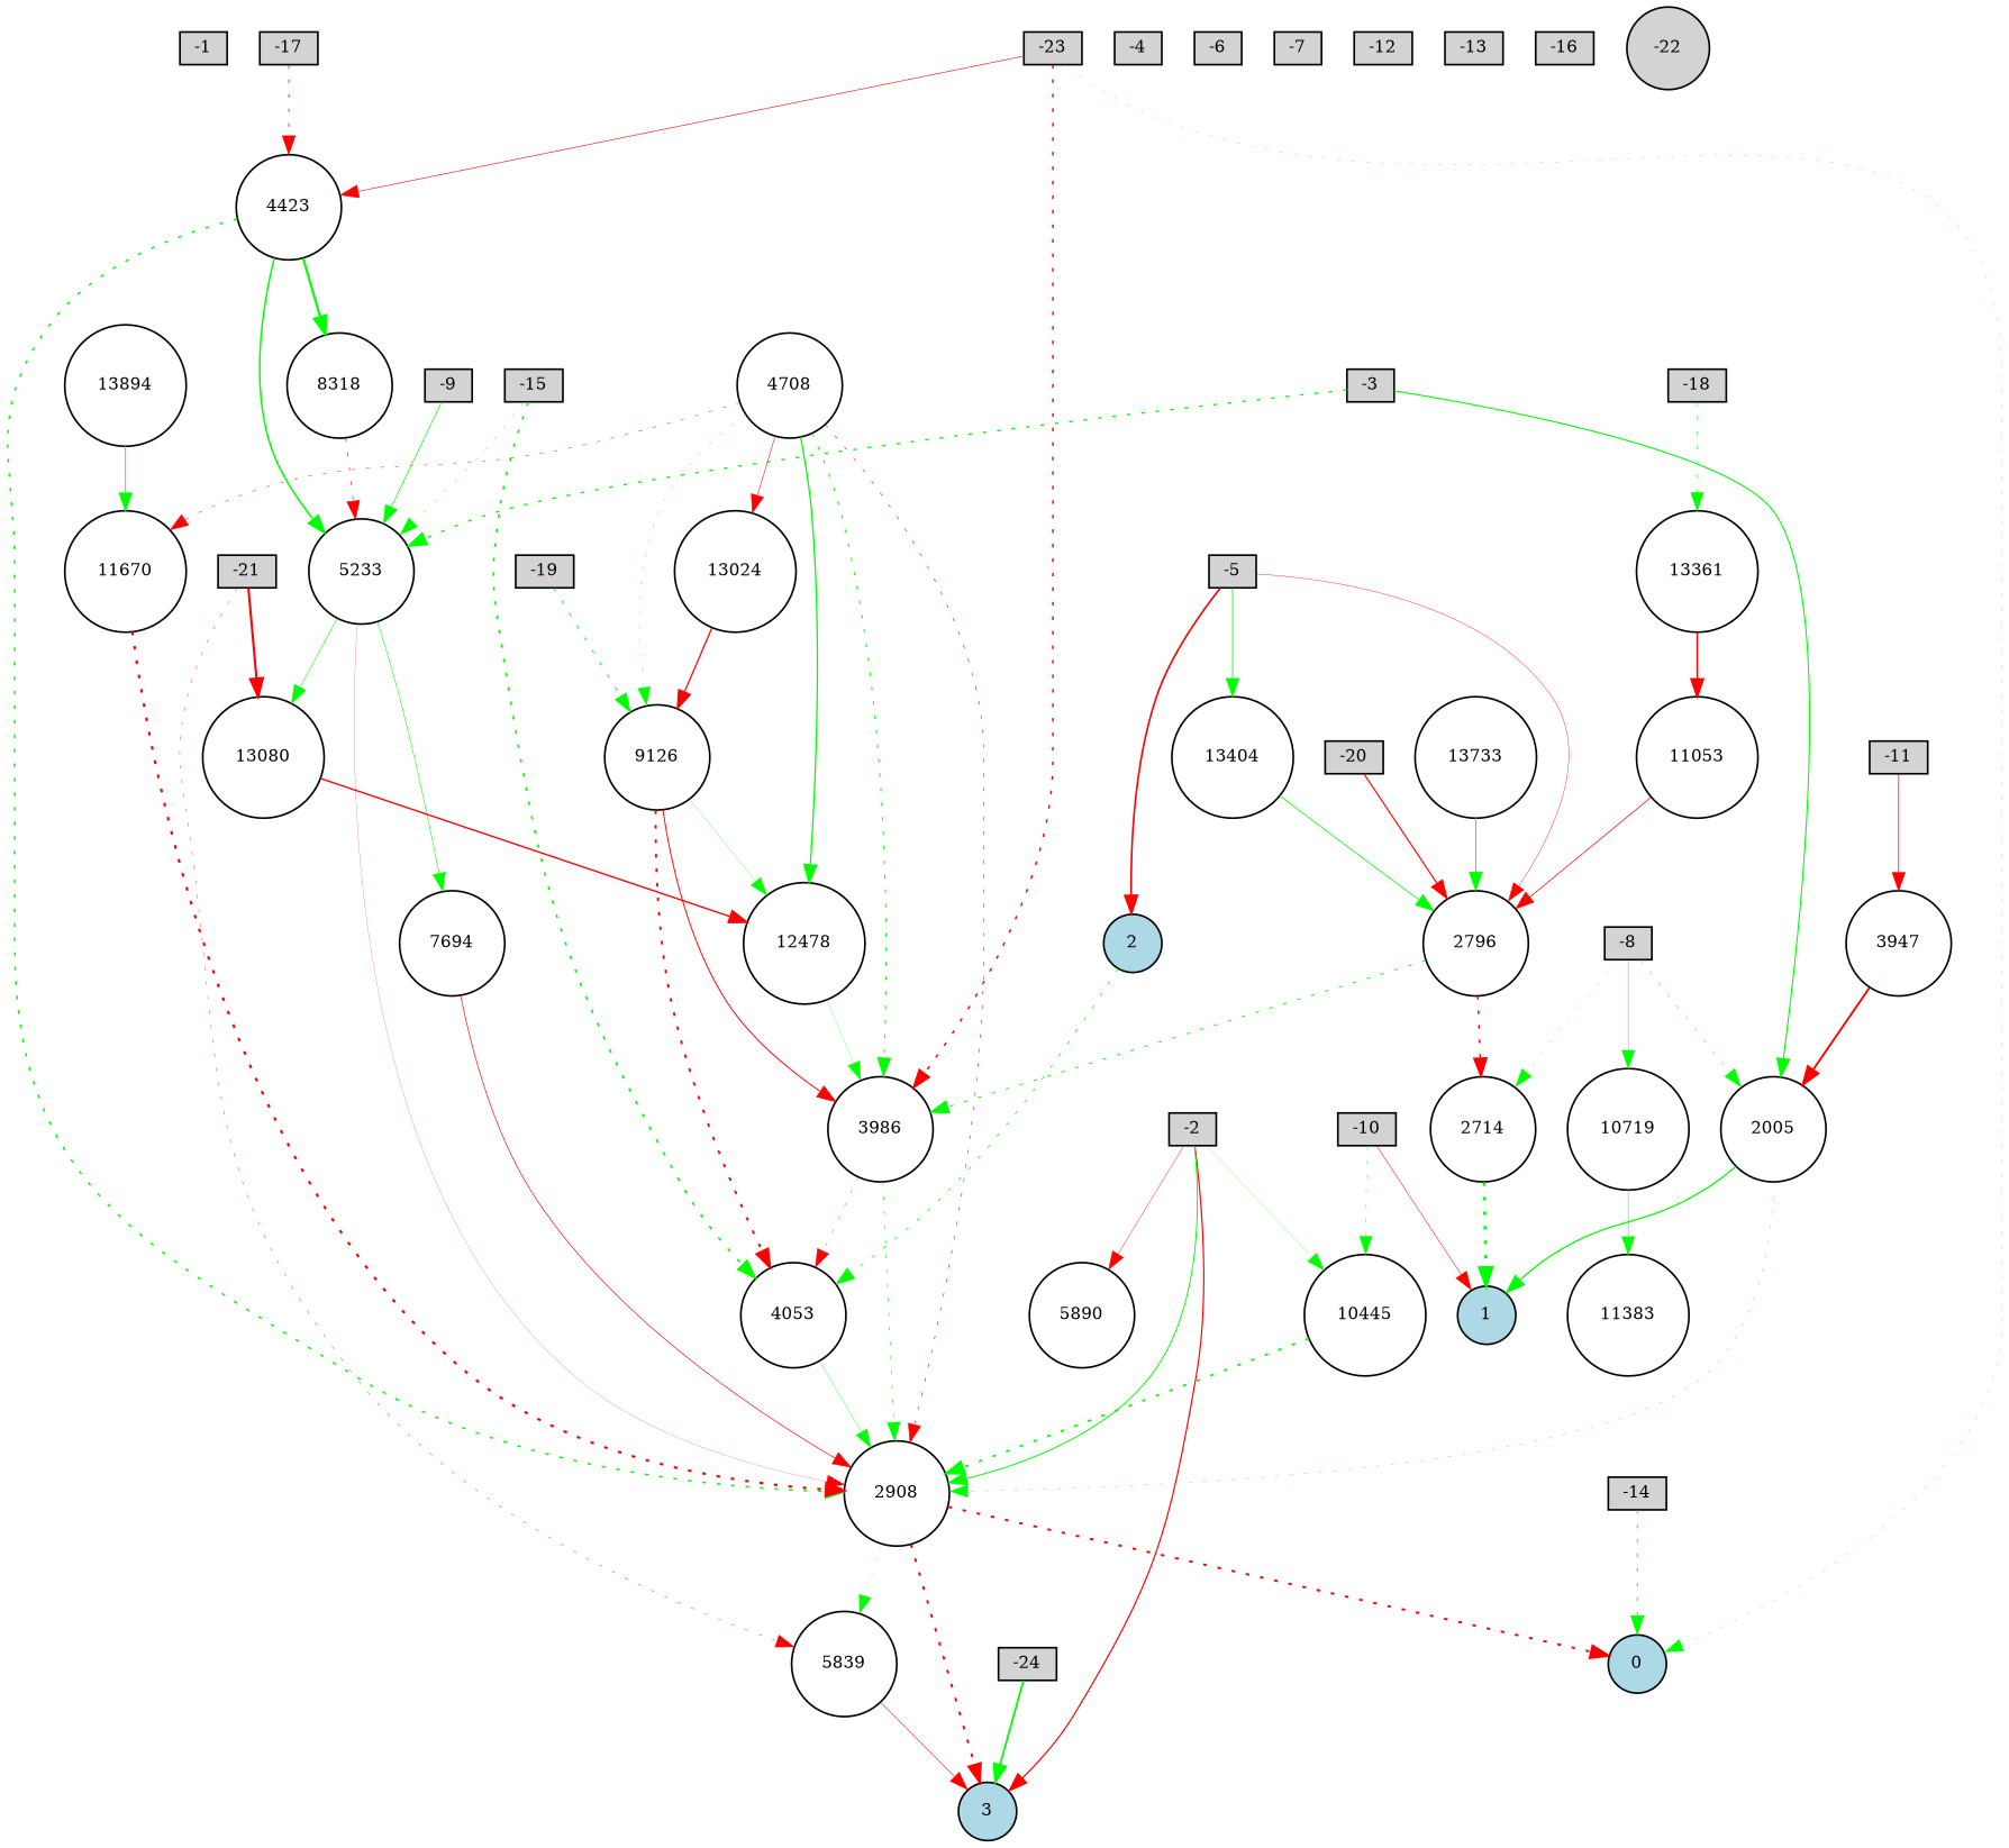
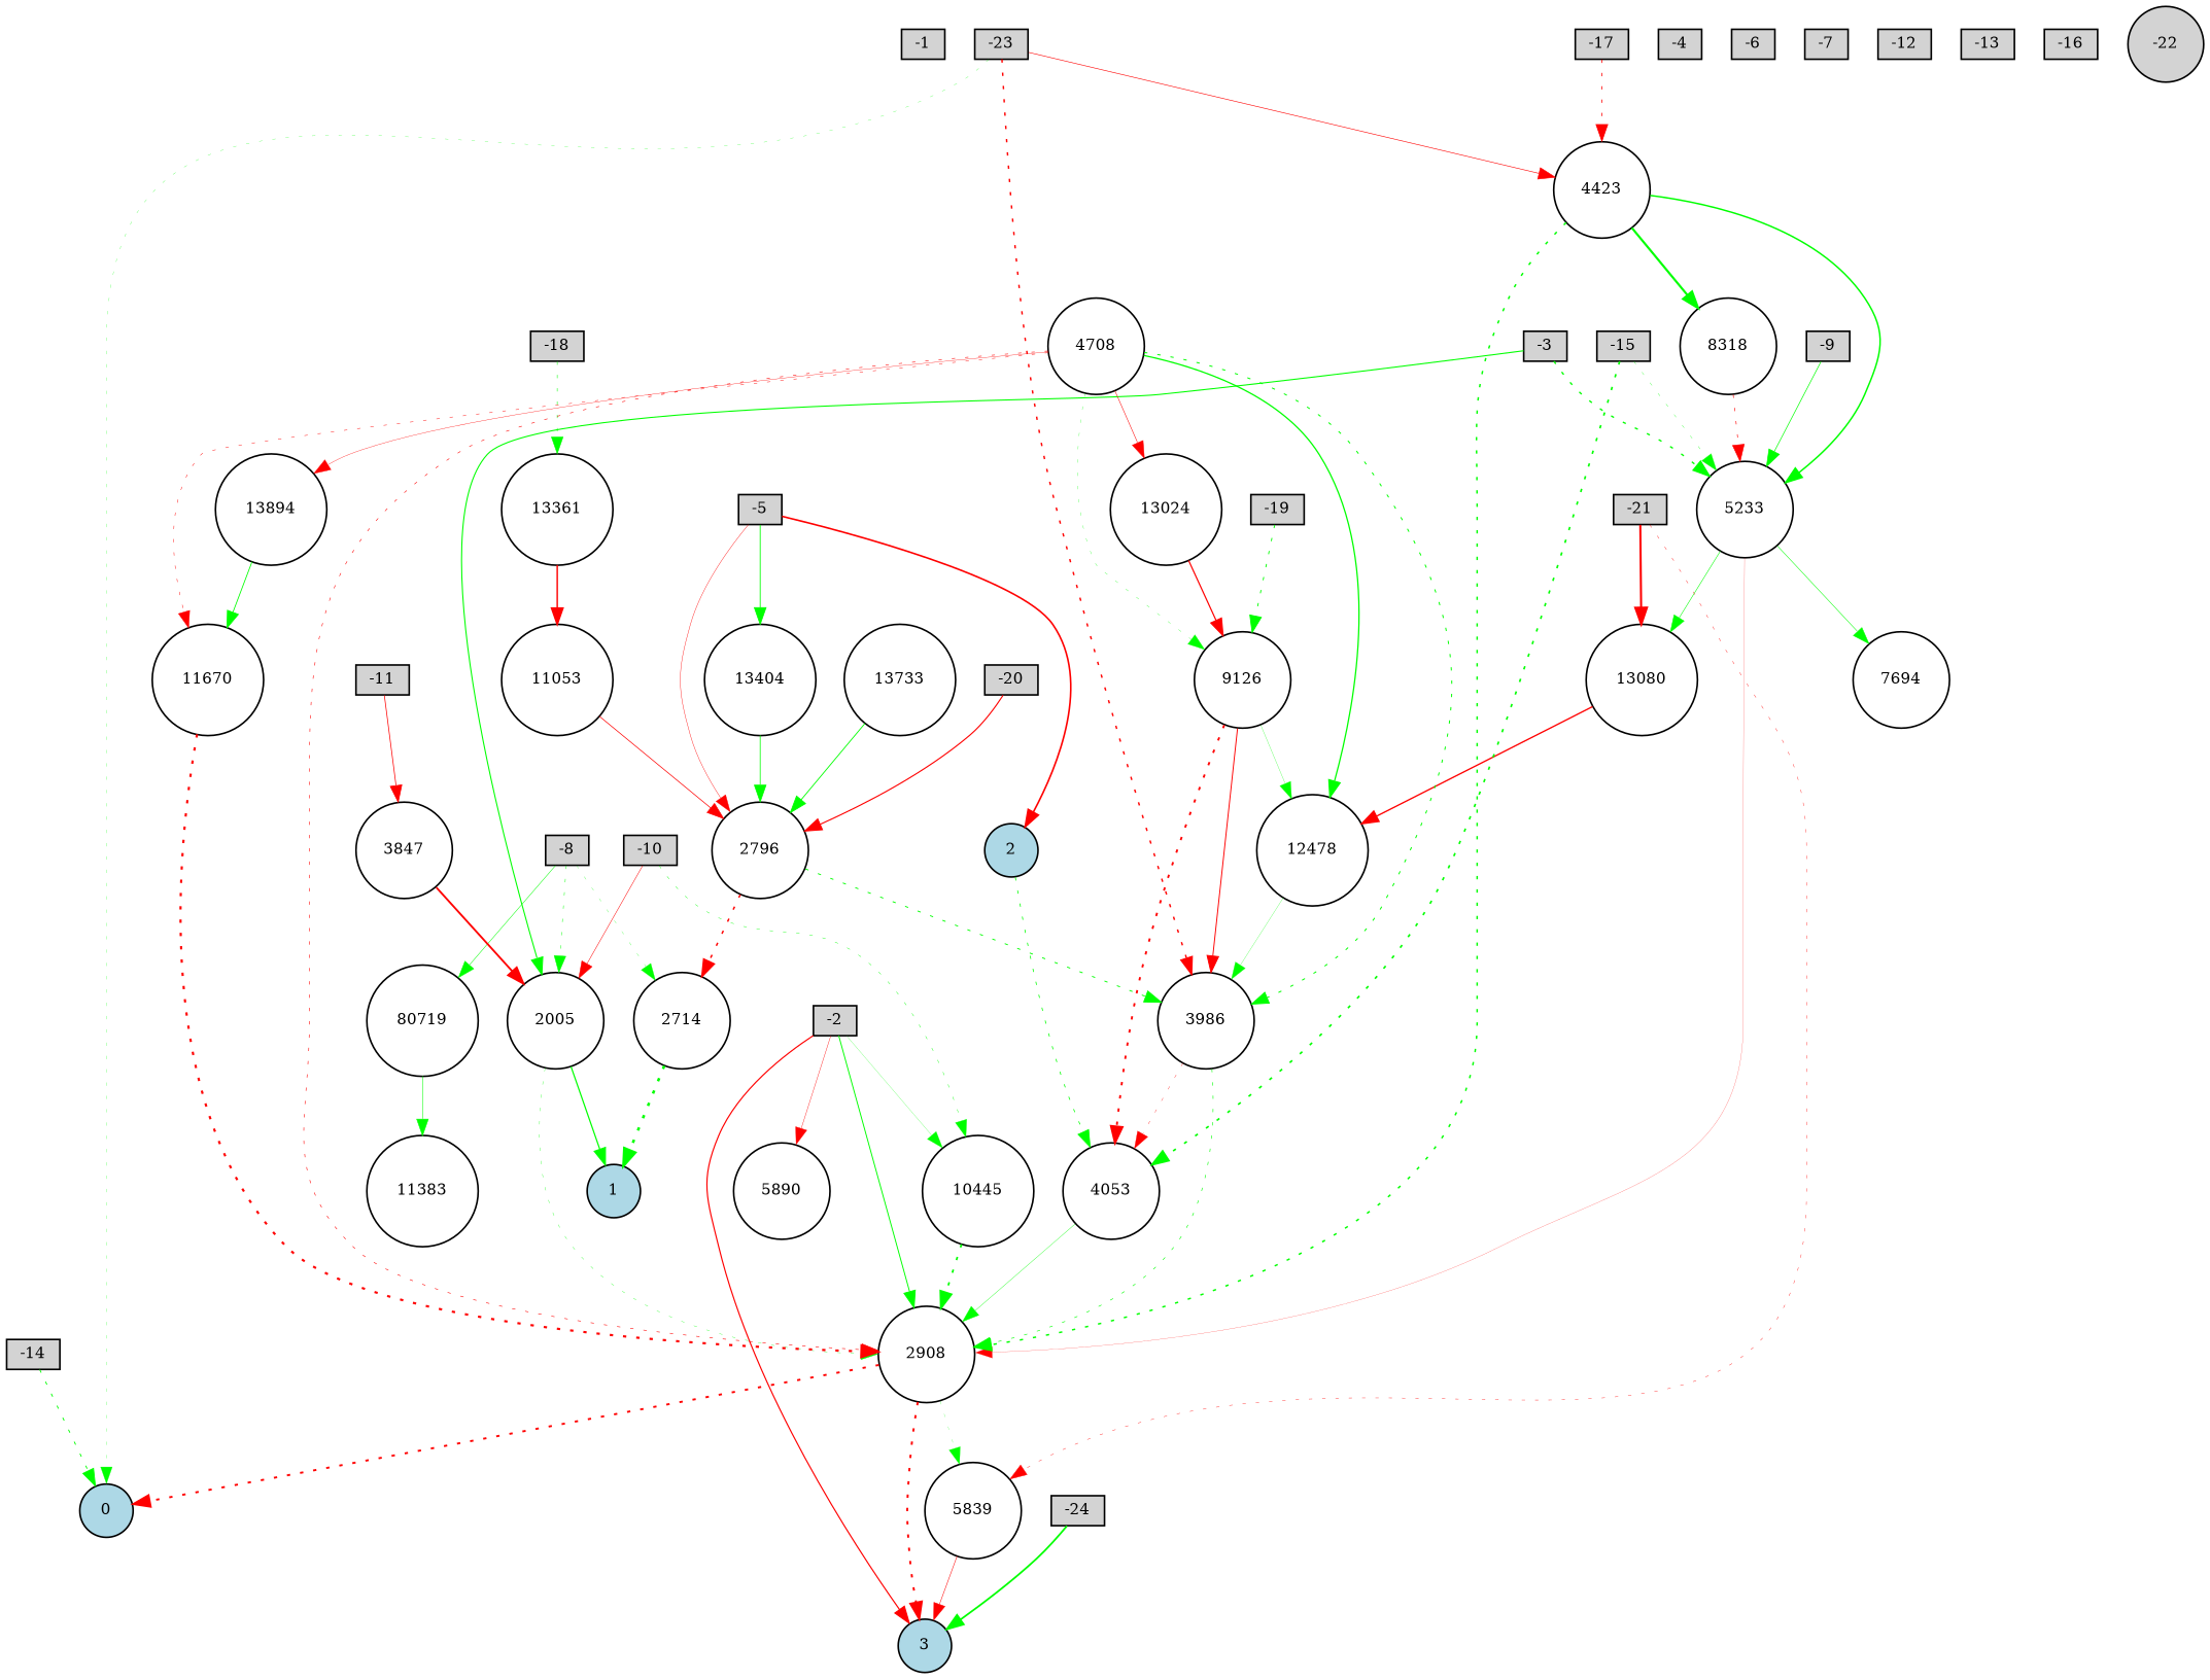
  digraph {
    node [fillcolor=white fontsize=9 shape=circle style=filled]
    edge [color=green style=solid]
    -1 [fillcolor=lightgray height=0.2 shape=box width=0.2]
    -2 [fillcolor=lightgray height=0.2 shape=box width=0.2]
    3 [fillcolor=lightblue height=0.2 width=0.2]
    5890 [height=0.2 width=0.2]
    n5 [height=0.2 label=2908 width=0.2]
    10445 [height=0.2 width=0.2]
    0 [fillcolor=lightblue height=0.2 width=0.2]
    5839 [height=0.2 width=0.2]
    -3 [fillcolor=lightgray height=0.2 shape=box width=0.2]
    2005 [height=0.2 width=0.2]
    5233 [height=0.2 width=0.2]
    1 [fillcolor=lightblue height=0.2 width=0.2]
    13080 [height=0.2 width=0.2]
    7694 [height=0.2 width=0.2]
    -4 [fillcolor=lightgray height=0.2 shape=box width=0.2]
    -5 [fillcolor=lightgray height=0.2 shape=box width=0.2]
    2 [fillcolor=lightblue height=0.2 width=0.2]
    13404 [height=0.2 width=0.2]
    2796 [height=0.2 width=0.2]
    4053 [height=0.2 width=0.2]
    2714 [height=0.2 width=0.2]
    3986 [height=0.2 width=0.2]
    -6 [fillcolor=lightgray height=0.2 shape=box width=0.2]
    -7 [fillcolor=lightgray height=0.2 shape=box width=0.2]
    -8 [fillcolor=lightgray height=0.2 shape=box width=0.2]
-   10719 [height=0.2 width=0.2]
+   10719 [height=0.2 width=0.2 label=80719]
    11383 [height=0.2 width=0.2]
    -9 [fillcolor=lightgray height=0.2 shape=box width=0.2]
    -10 [fillcolor=lightgray height=0.2 shape=box width=0.2]
    -11 [fillcolor=lightgray height=0.2 shape=box width=0.2]
-   3847 [height=0.2 width=0.2 label=3947]
+   3847 [height=0.2 width=0.2]
    -12 [fillcolor=lightgray height=0.2 shape=box width=0.2]
    -13 [fillcolor=lightgray height=0.2 shape=box width=0.2]
    -14 [fillcolor=lightgray height=0.2 shape=box width=0.2]
    -15 [fillcolor=lightgray height=0.2 shape=box width=0.2]
    -16 [fillcolor=lightgray height=0.2 shape=box width=0.2]
    -17 [fillcolor=lightgray height=0.2 shape=box width=0.2]
    4423 [height=0.2 width=0.2]
    8318 [height=0.2 width=0.2]
    -18 [fillcolor=lightgray height=0.2 shape=box width=0.2]
    13361 [height=0.2 width=0.2]
    11053 [height=0.2 width=0.2]
    -19 [fillcolor=lightgray height=0.2 shape=box width=0.2]
    9126 [height=0.2 width=0.2]
    12478 [height=0.2 width=0.2]
    -20 [fillcolor=lightgray height=0.2 shape=box width=0.2]
    -21 [fillcolor=lightgray height=0.2 shape=box width=0.2]
    -22 [fillcolor=lightgray height=0.2 width=0.2]
    -23 [fillcolor=lightgray height=0.2 shape=box width=0.2]
    -24 [fillcolor=lightgray height=0.2 shape=box width=0.2]
    11670 [height=0.2 width=0.2]
    13733 [height=0.2 width=0.2]
    13894 [height=0.2 width=0.2]
    13024 [height=0.2 width=0.2]
    4708 [height=0.2 width=0.2]
    -2 -> 3 [color=red penwidth=0.7125113576861143]
    -2 -> 5890 [color=red penwidth=0.2335224206196665]
    -2 -> n5 [penwidth=0.5816617895896515]
    -2 -> 10445 [penwidth=0.12593454993790618]
    n5 -> 3 [color=red penwidth=1.1912138501879506 style=dotted]
    n5 -> 0 [color=red penwidth=1.1811296537212048 style=dotted]
    n5 -> 5839 [penwidth=0.12893656055870437 style=dotted]
    10445 -> n5 [penwidth=1.074503231713442 style=dotted]
    5839 -> 3 [color=red penwidth=0.3138764968652856]
    -3 -> 2005 [penwidth=0.6582144615178752]
    -3 -> 5233 [penwidth=0.8322688846941206 style=dotted]
    2005 -> n5 [penwidth=0.1929922563025686 style=dotted]
    2005 -> 1 [penwidth=0.7464578970314043]
    5233 -> n5 [color=red penwidth=0.11577070998022575]
    5233 -> 13080 [penwidth=0.32735453728378583]
    5233 -> 7694 [penwidth=0.3203287966629702]
    13080 -> 12478 [color=red penwidth=0.821310194002532]
-   7694 -> n5 [color=red penwidth=0.3950257082640549]
    -5 -> 2 [color=red penwidth=0.9949244743846438]
    -5 -> 13404 [penwidth=0.5161100637150624]
    -5 -> 2796 [color=red penwidth=0.23472483756752544]
    2 -> 4053 [penwidth=0.4617546298410593 style=dotted]
    13404 -> 2796 [penwidth=0.4755660068992634]
    2796 -> 2714 [color=red penwidth=0.913069714446647 style=dotted]
    2796 -> 3986 [penwidth=0.5564108754186494 style=dotted]
    4053 -> n5 [penwidth=0.21697656994776607]
    2714 -> 1 [penwidth=1.5664357387580115 style=dotted]
    3986 -> n5 [penwidth=0.3653689310529389 style=dotted]
    3986 -> 4053 [color=red penwidth=0.20039752469643773 style=dotted]
    -8 -> 2005 [penwidth=0.28436510182740227 style=dotted]
    -8 -> 2714 [penwidth=0.15096575915230992 style=dotted]
    -8 -> 10719 [penwidth=0.3016034338725887]
    10719 -> 11383 [penwidth=0.3183791029273184]
    -9 -> 5233 [penwidth=0.4154652241564051]
    -10 -> 10445 [penwidth=0.24200167525078772 style=dotted]
-   -10 -> 1 [color=red penwidth=0.29833519061368746]
+   -10 -> 2005 [color=red penwidth=0.29833519061368746]
    -11 -> 3847 [color=red penwidth=0.4504528782848102]
    3847 -> 2005 [color=red penwidth=1.135477242951196]
    -14 -> 0 [penwidth=0.5524392345398382 style=dotted]
    -15 -> 5233 [penwidth=0.1841287799264814 style=dotted]
    -15 -> 4053 [penwidth=1.017781463717403 style=dotted]
    -17 -> 4423 [color=red penwidth=0.47536286086075563 style=dotted]
    4423 -> n5 [penwidth=0.910012887238906 style=dotted]
    4423 -> 5233 [penwidth=0.9133251014917351]
    4423 -> 8318 [penwidth=1.3158675203207482]
    8318 -> 5233 [color=red penwidth=0.3847275619497863 style=dotted]
    -18 -> 13361 [penwidth=0.3260622148391107 style=dotted]
    13361 -> 11053 [color=red penwidth=0.8816841148995694]
    11053 -> 2796 [color=red penwidth=0.4306645127215766]
    -19 -> 9126 [penwidth=0.5527146653187007 style=dotted]
    9126 -> 4053 [color=red penwidth=1.1547294463957285 style=dotted]
    9126 -> 3986 [color=red penwidth=0.5772698290996874]
    9126 -> 12478 [penwidth=0.15918207228709802]
    12478 -> 3986 [penwidth=0.1474881415242184]
    -20 -> 2796 [color=red penwidth=0.6852691775024751]
    -21 -> 5839 [color=red penwidth=0.22445309411889905 style=dotted]
    -21 -> 13080 [color=red penwidth=1.2618381645440657]
    -23 -> 0 [penwidth=0.15027527426988652 style=dotted]
    -23 -> 3986 [color=red penwidth=0.8925883721400059 style=dotted]
    -23 -> 4423 [color=red penwidth=0.35736822060463125]
    -24 -> 3 [penwidth=1.0834172456826874]
    11670 -> n5 [color=red penwidth=1.324130138798827 style=dotted]
    13733 -> 2796 [penwidth=0.5302654250427429]
    13894 -> 11670 [penwidth=0.5022990661480132]
    13024 -> 9126 [color=red penwidth=0.7420605704003901]
    4708 -> n5 [color=red penwidth=0.347773057525706 style=dotted]
    4708 -> 3986 [penwidth=0.5976211557835972 style=dotted]
    4708 -> 9126 [penwidth=0.17174435695028334 style=dotted]
    4708 -> 12478 [penwidth=0.779312539717702]
    4708 -> 11670 [color=red penwidth=0.2719405901728957 style=dotted]
+   4708 -> 13894 [color=red penwidth=0.20631066213140917]
    4708 -> 13024 [color=red penwidth=0.31781086755517374]
  }
